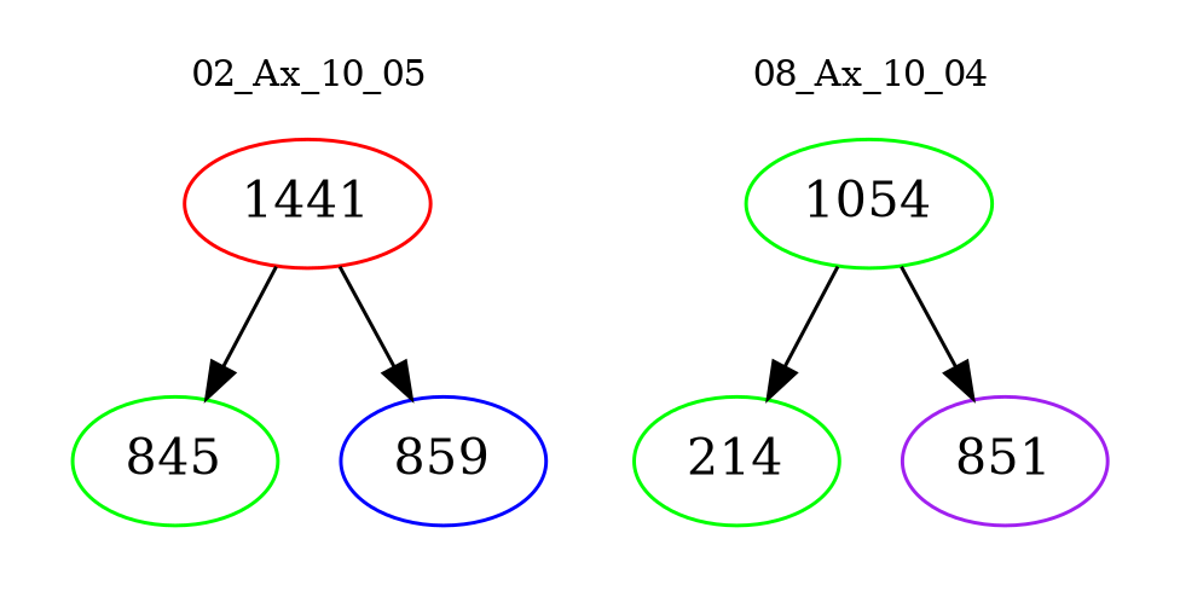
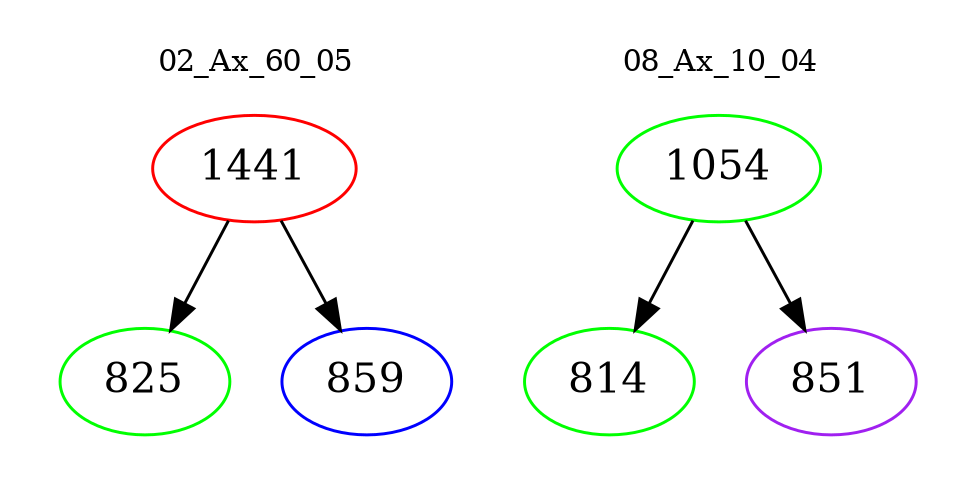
  digraph {
    node [color=green]
    edge [color=black]
    n1 [color=red label=1441]
-   n2 [label=845]
+   n2 [label=825]
    n3 [color=blue label=859]
    n4 [label=1054]
-   n5 [label=214]
+   n5 [label=814]
    n6 [color=purple label=851]
    subgraph cluster_1 {
      color=white
      fontsize=10
-     label="02_Ax_10_05"
+     label="02_Ax_60_05"
      n1
      n2
      n3
    }
    subgraph cluster_2 {
      color=white
      fontsize=10
      label="08_Ax_10_04"
      n4
      n5
      n6
    }
    n1 -> n2
    n1 -> n3
    n4 -> n5
    n4 -> n6
  }
